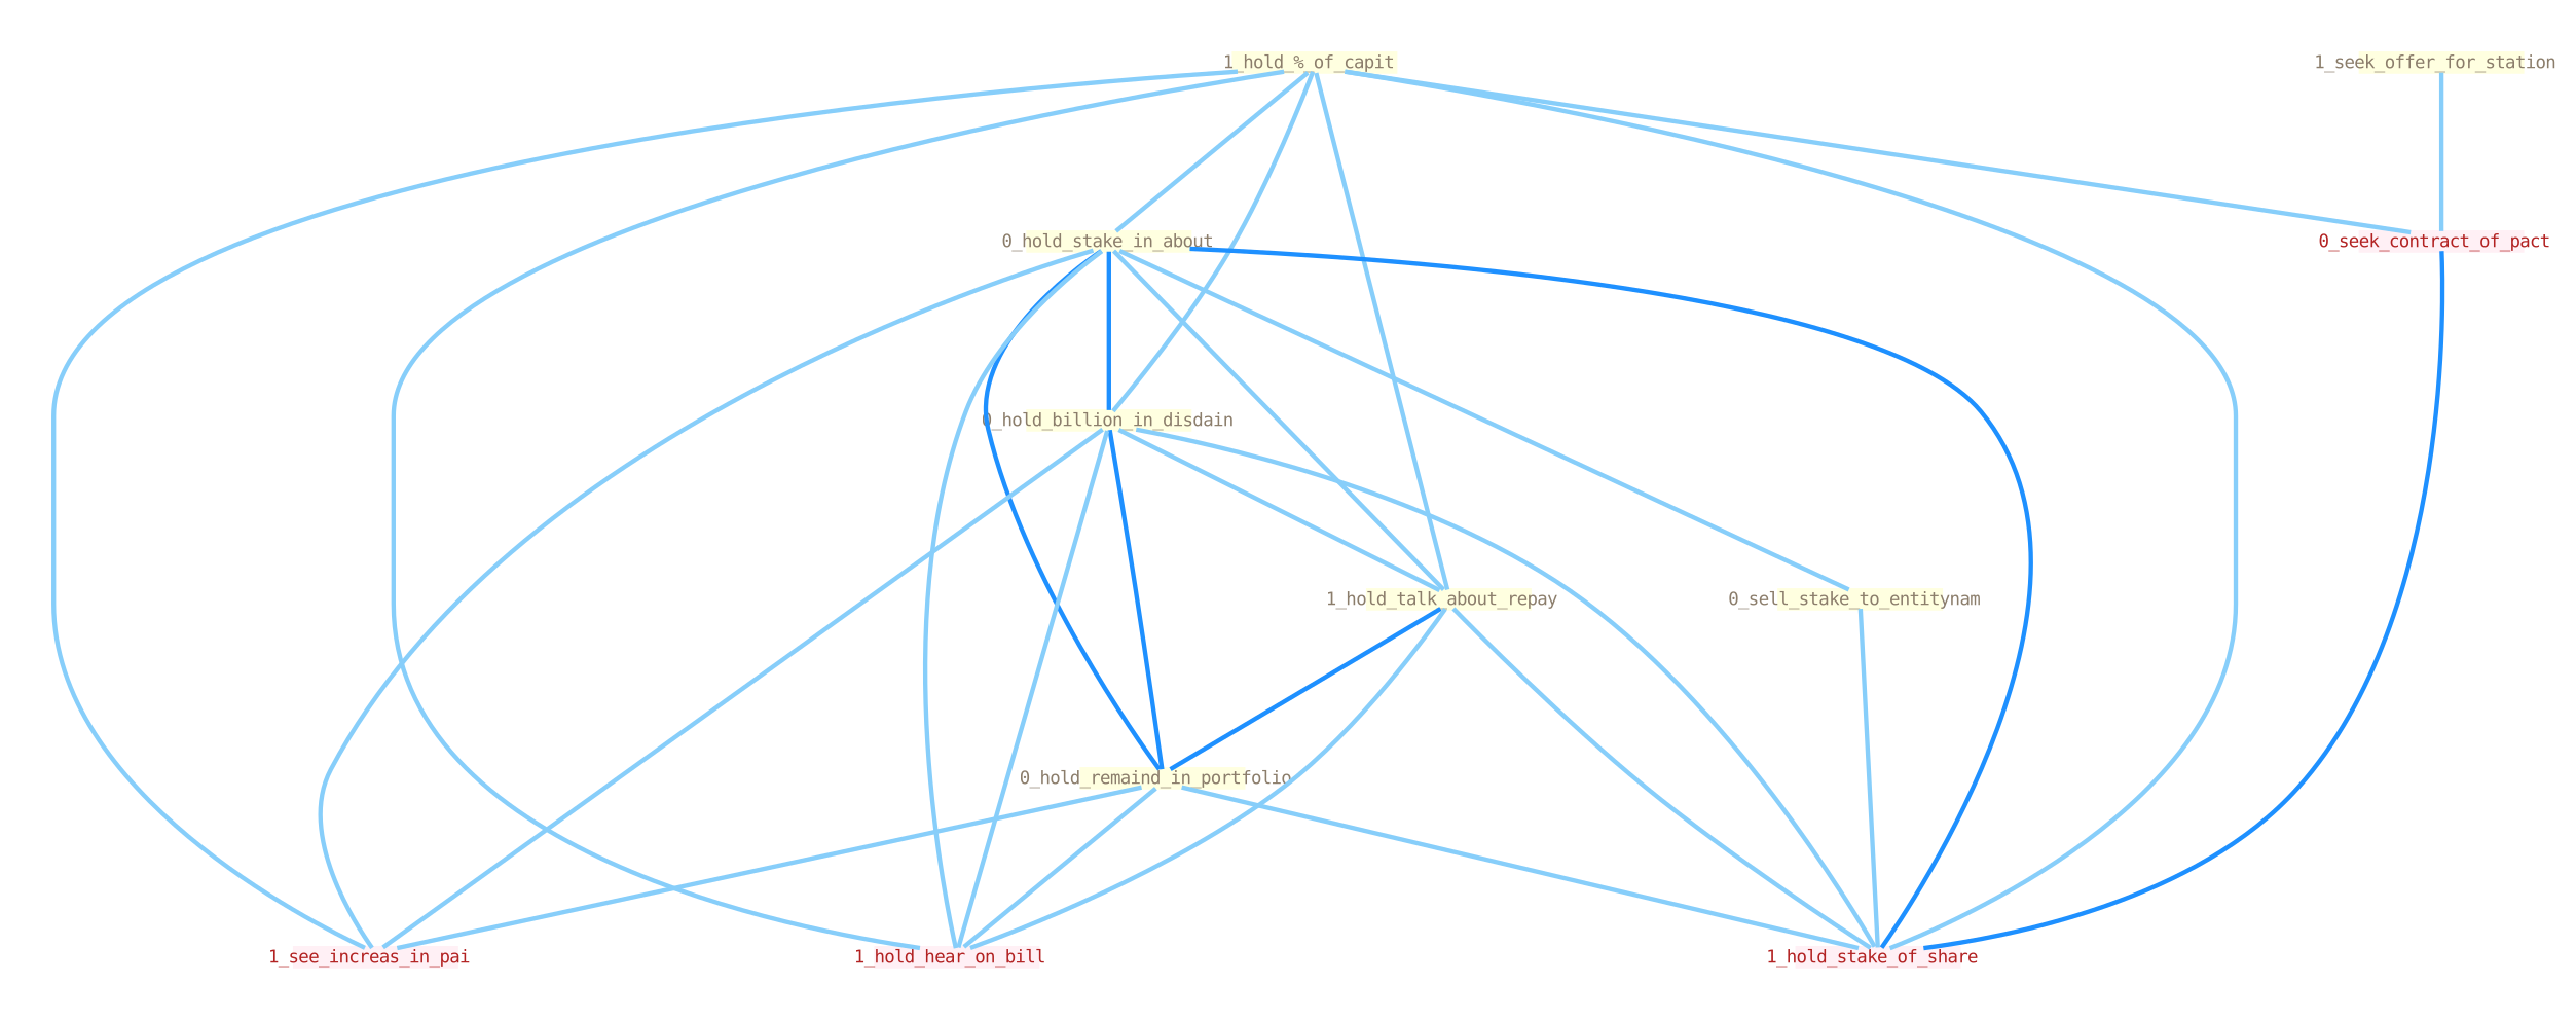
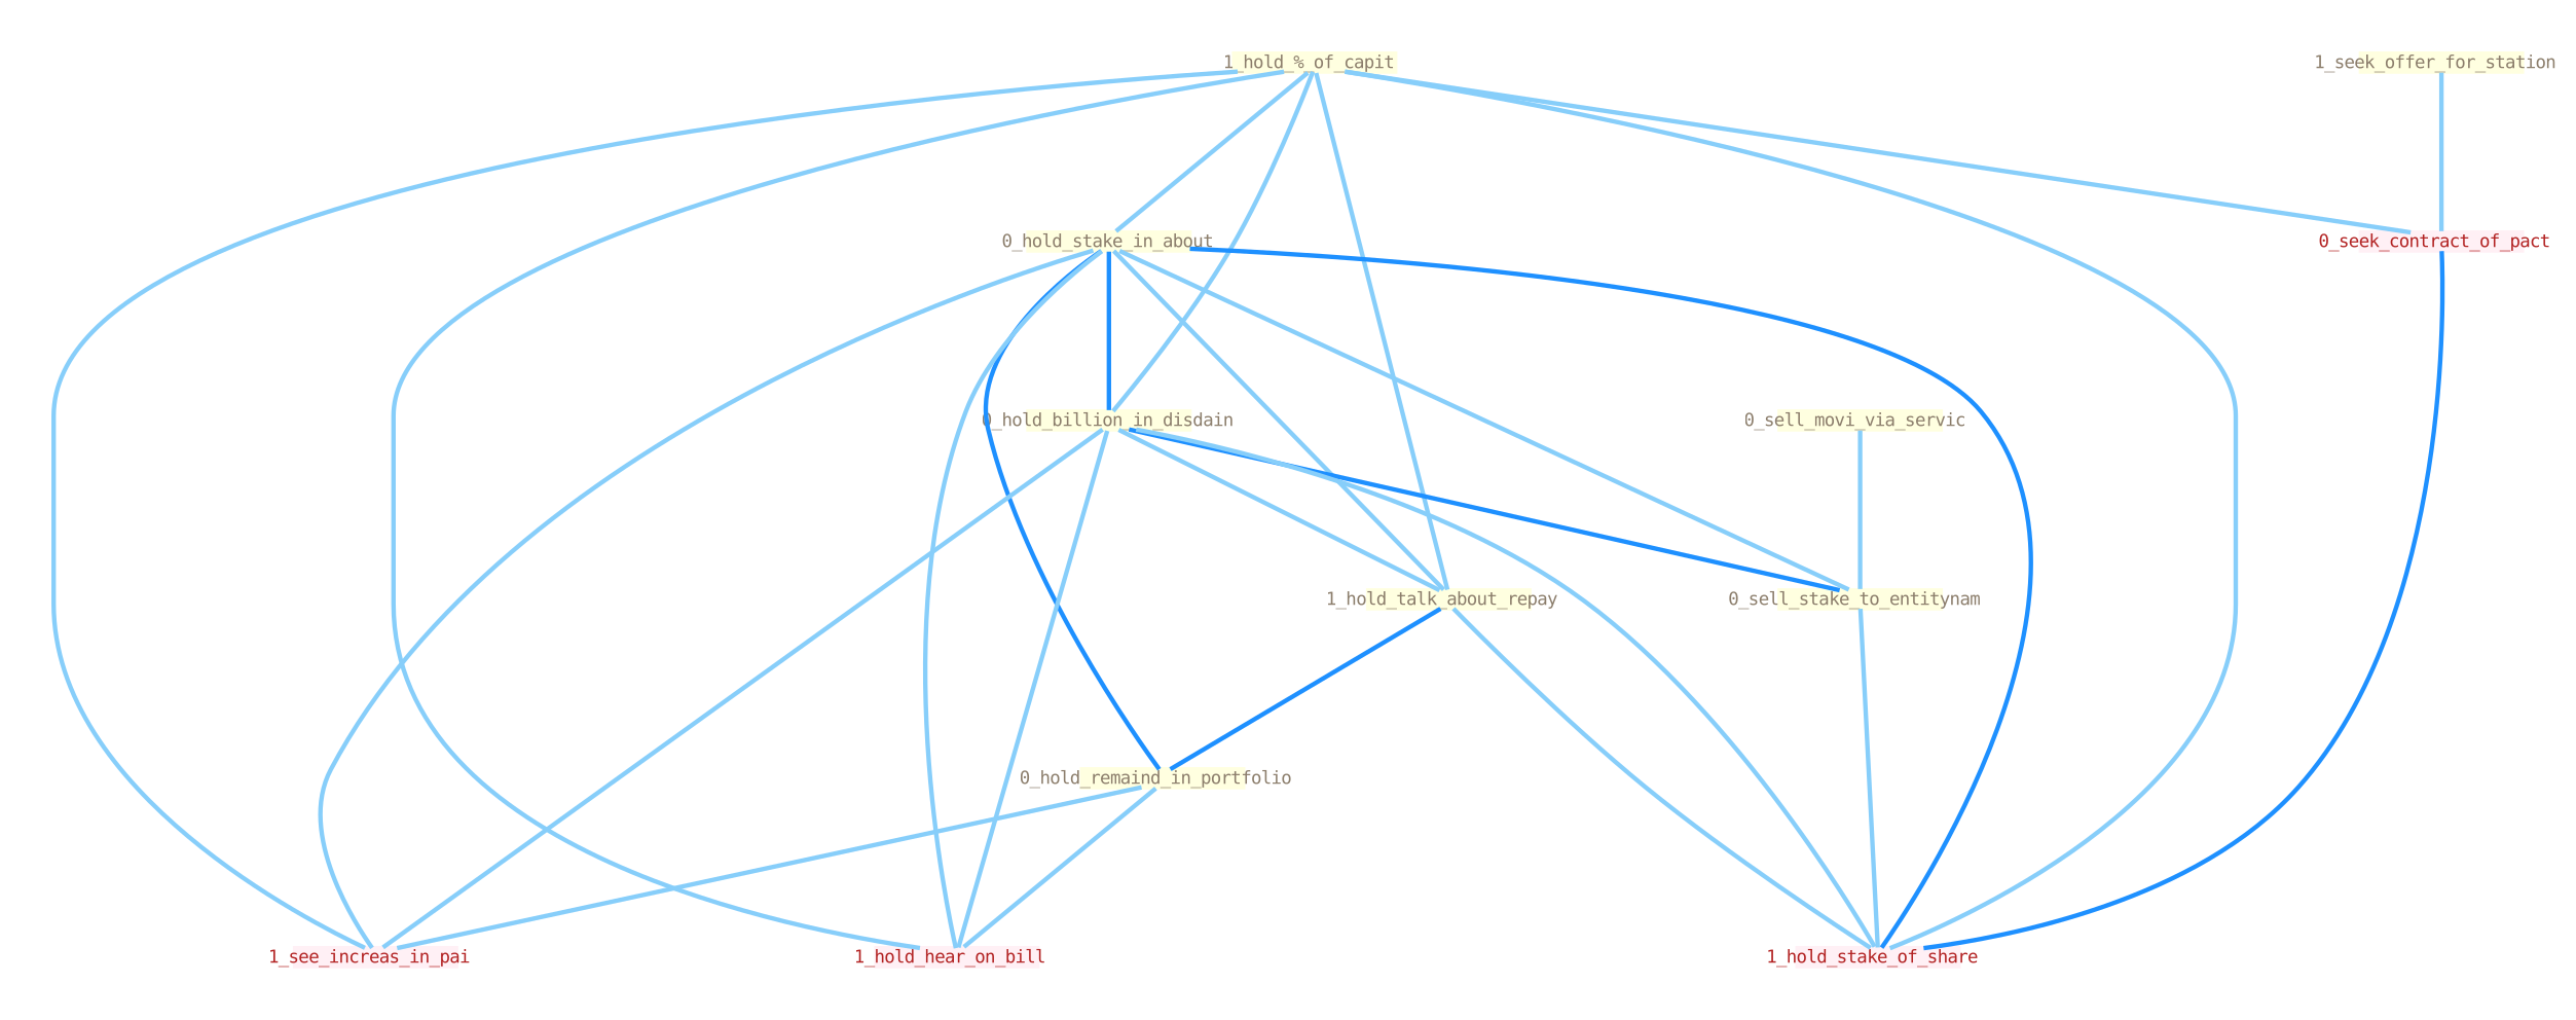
  graph {
    fontname="DejaVu Sans Mono"
    node [color="#ffffe0" fixedsize=true fontcolor="#8b7d6b" fontname="DejaVu Sans Mono" fontsize=4 shape=polygon style=filled]
    edge [color="#87cefa" fontname="DejaVu Sans Mono" w=1]
    "1_hold_%_of_capit " [height=.06 width=.5]
+   "0_sell_movi_via_servic " [height=.06 width=.5]
    n3 [height=.06 label="0_hold_stake_in_about" width=.5]
    "0_sell_stake_to_entitynam " [height=.06 width=.5]
    n5 [height=.06 label="0_hold_billion_in_disdain" width=.5]
    "1_seek_offer_for_station " [height=.06 width=.5]
    "1_hold_talk_about_repay " [height=.06 width=.5]
    "0_hold_remaind_in_portfolio " [height=.06 width=.5]
    "0_seek_contract_of_pact " [color="#fff0f5" fontcolor="#b22222" height=.06 width=.5]
    "1_see_increas_in_pai " [color="#fff0f5" fontcolor="#b22222" height=.06 width=.5]
    "1_hold_hear_on_bill " [color="#fff0f5" fontcolor="#b22222" height=.06 width=.5]
    "1_hold_stake_of_share " [color="#fff0f5" fontcolor="#b22222" height=.06 width=.5]
    subgraph sub_1 {
      "1_hold_%_of_capit "
+     "0_sell_movi_via_servic "
      n3
      "0_sell_stake_to_entitynam "
      n5
      "1_seek_offer_for_station "
      "1_hold_talk_about_repay "
      "0_hold_remaind_in_portfolio "
    }
    subgraph sub_2 {
      "0_seek_contract_of_pact "
      "1_see_increas_in_pai "
      "1_hold_hear_on_bill "
      "1_hold_stake_of_share "
    }
    "1_hold_%_of_capit " -- n3
    "1_hold_%_of_capit " -- n5
    "1_hold_%_of_capit " -- "1_hold_talk_about_repay "
    "1_hold_%_of_capit " -- "0_seek_contract_of_pact "
    "1_hold_%_of_capit " -- "1_see_increas_in_pai "
    "1_hold_%_of_capit " -- "1_hold_hear_on_bill "
    "1_hold_%_of_capit " -- "1_hold_stake_of_share " [w=2]
+   "0_sell_movi_via_servic " -- "0_sell_stake_to_entitynam "
    n3 -- "0_sell_stake_to_entitynam "
    n3 -- n5 [color="#1e90ff" w=2]
    n3 -- "1_hold_talk_about_repay "
    n3 -- "0_hold_remaind_in_portfolio " [color="#1e90ff" w=2]
    n3 -- "1_see_increas_in_pai "
    n3 -- "1_hold_hear_on_bill "
    n3 -- "1_hold_stake_of_share " [color="#1e90ff" w=2]
    "0_sell_stake_to_entitynam " -- "1_hold_stake_of_share "
    n5 -- "1_hold_talk_about_repay "
-   n5 -- "0_hold_remaind_in_portfolio " [color="#1e90ff" w=2]
+   n5 -- "0_sell_stake_to_entitynam " [color="#1e90ff" w=2]
    n5 -- "1_see_increas_in_pai "
    n5 -- "1_hold_hear_on_bill "
    n5 -- "1_hold_stake_of_share "
    "1_seek_offer_for_station " -- "0_seek_contract_of_pact "
    "1_hold_talk_about_repay " -- "0_hold_remaind_in_portfolio " [color="#1e90ff"]
-   "1_hold_talk_about_repay " -- "1_hold_hear_on_bill "
    "1_hold_talk_about_repay " -- "1_hold_stake_of_share "
    "0_hold_remaind_in_portfolio " -- "1_see_increas_in_pai "
    "0_hold_remaind_in_portfolio " -- "1_hold_hear_on_bill "
-   "0_hold_remaind_in_portfolio " -- "1_hold_stake_of_share "
    "0_seek_contract_of_pact " -- "1_hold_stake_of_share " [color="#1e90ff"]
  }
